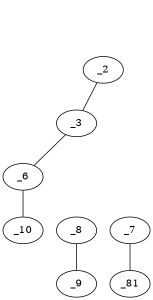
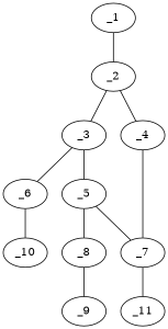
  graph {
    node [charge=0 chem=1 symbol="C  "]
    edge [valence=1]
+   _1 [chem=2 symbol="O  " x=3.7601 y=-2.3349]
    _2 [x=3.5522 y=-1.3568]
    _3 [x=4.2213 y=-0.6136]
+   _4 [chem=2 symbol="O  " x=2.6386 y=-0.95]
+   _5 [x=3.7213 y=0.2524]
    _6 [x=5.9533 y=0.3864]
    _7 [x=2.7431 y=0.0445]
    _8 [x=6.2122 y=1.3523]
    _10 [x=7.7853 y=-0.3724]
-   _11 [chem=2 symbol="O  " x=2 y=0.7136 label=_81]
+   _11 [chem=2 symbol="O  " x=2 y=0.7136]
    _9 [chem=2 symbol="O  " x=5.4755 y=2.3349]
+   _1 -- _2 [valence=2]
    _2 -- _3
+   _2 -- _4
+   _3 -- _5 [valence=2]
    _3 -- _6
+   _4 -- _7
+   _5 -- _7
+   _5 -- _8
    _6 -- _10
    _7 -- _11 [valence=2]
    _8 -- _9
  }
